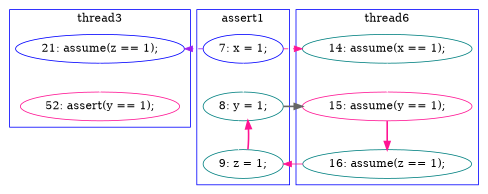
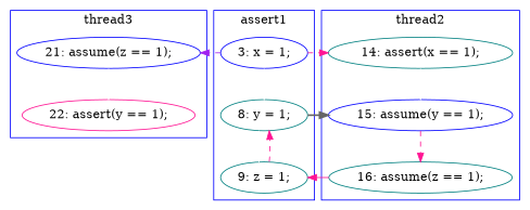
  digraph {
    node [color=teal]
    edge [color=white style=solid]
    n1 [color=blue label="21: assume(z == 1);"]
-   n2 [color=deeppink label="52: assert(y == 1);"]
+   n2 [color=deeppink label="22: assert(y == 1);"]
    n3 [label="8: y = 1;"]
    n4 [label="9: z = 1;"]
-   n5 [color=blue label="7: x = 1;"]
-   n6 [color=deeppink label="15: assume(y == 1);"]
+   n5 [color=blue label="3: x = 1;"]
+   n6 [color=blue label="15: assume(y == 1);"]
    n7 [label="16: assume(z == 1);"]
-   n8 [label="14: assume(x == 1);"]
+   n8 [label="14: assert(x == 1);"]
    subgraph cluster_1 {
      color=blue
      label=thread3
      n1
      n2
    }
    subgraph cluster_2 {
      color=blue
      label=assert1
      n3
      n4
      n5
    }
    subgraph cluster_3 {
      color=blue
-     label=thread6
+     label=thread2
      n6
      n7
      n8
    }
    n1 -> n2
    n3 -> n4
    n3 -> n6 [color=gray40 constraint=false style=bold]
-   n4 -> n3 [color=deeppink constraint=false style=bold]
+   n4 -> n3 [color=deeppink constraint=false style=dashed]
    n5 -> n1 [color=purple constraint=false style=dashed]
    n5 -> n3
    n5 -> n8 [color=deeppink constraint=false style=dashed]
-   n6 -> n7 [color=deeppink style=bold]
+   n6 -> n7 [color=deeppink style=dashed]
    n7 -> n4 [color=deeppink constraint=false]
    n8 -> n6
  }
